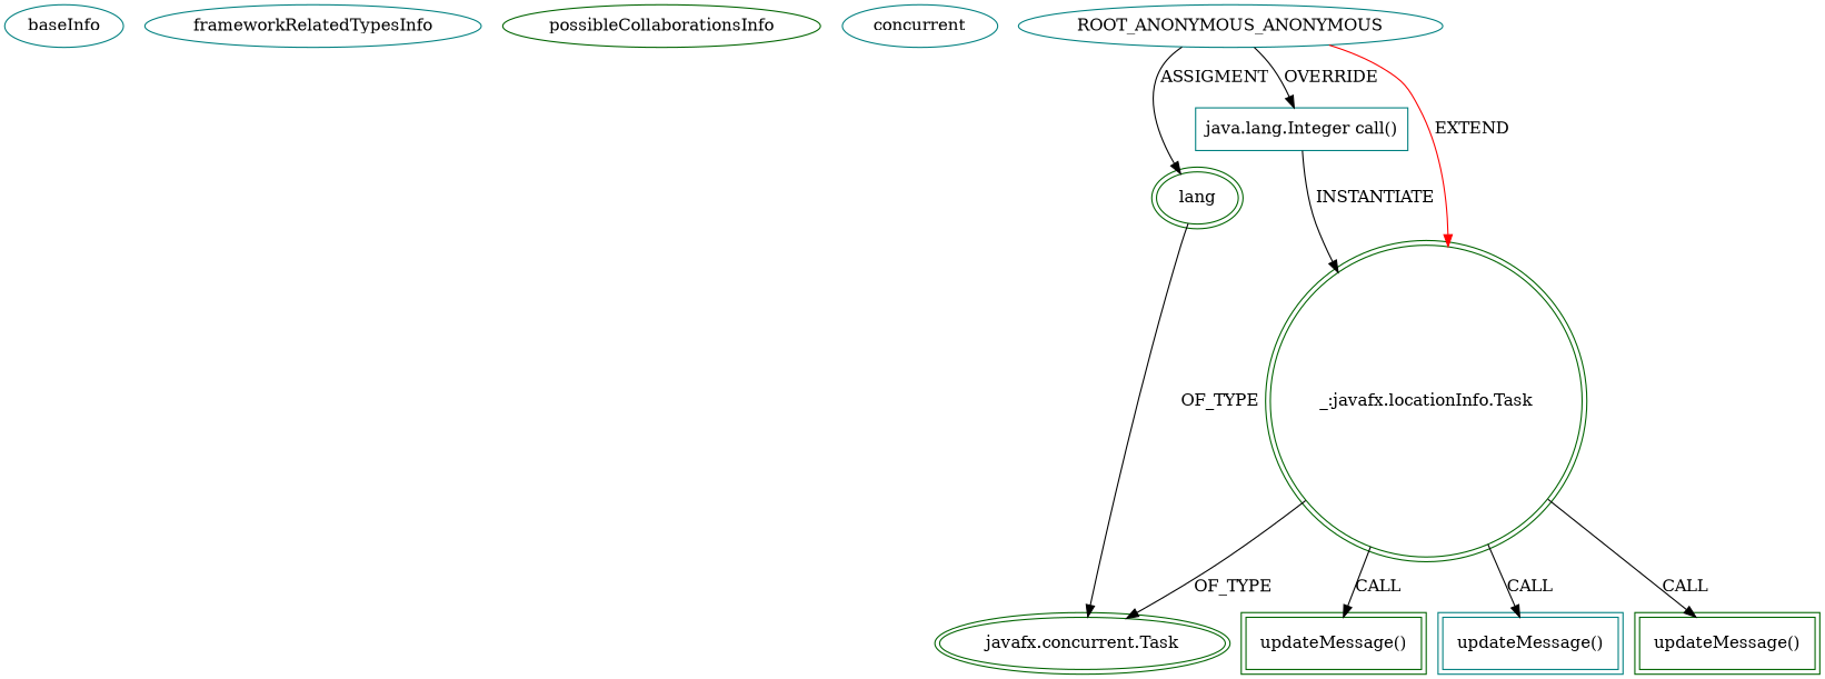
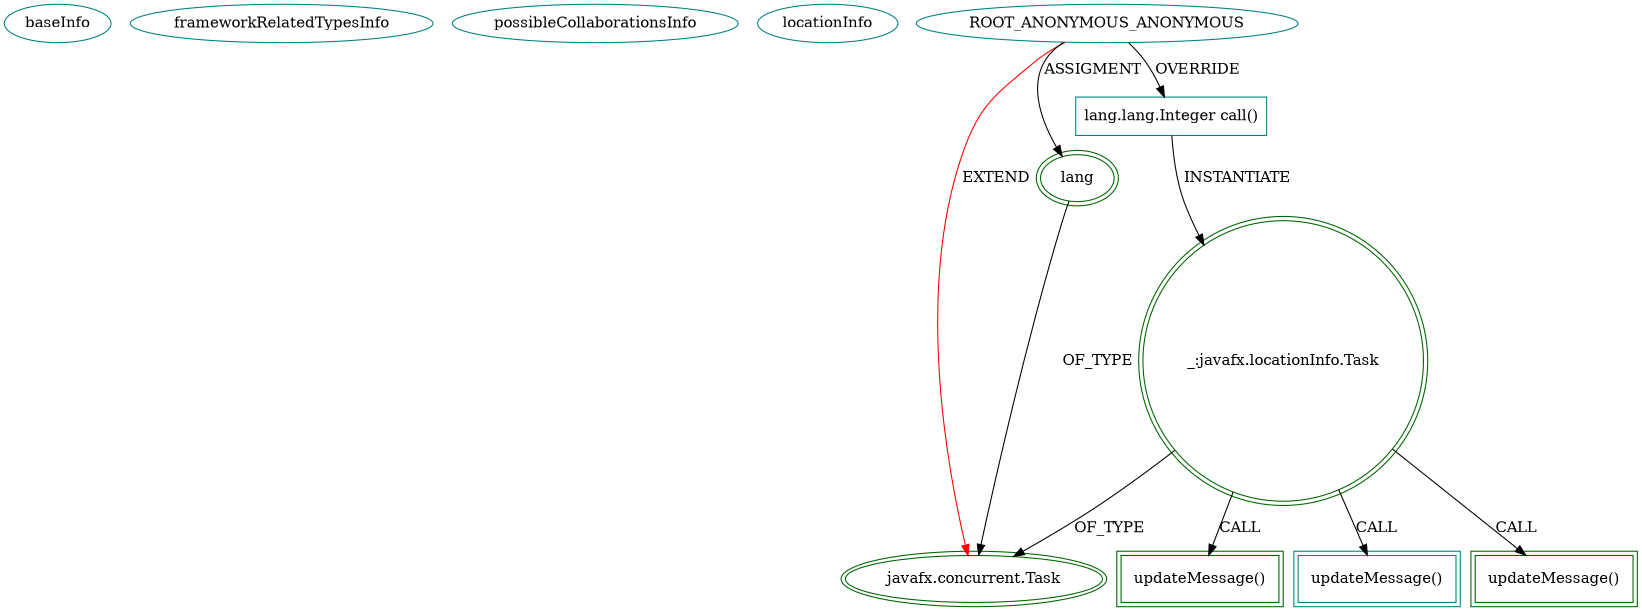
  digraph {
    node [color=teal isFrameworkType=true]
    baseInfo [category=extension_graph graphId=3332 isAnonymous=true possibleRelation=false isFrameworkType=""]
    frameworkRelatedTypesInfo [0="javafx.concurrent.Task" isFrameworkType=""]
-   possibleCollaborationsInfo [color=darkgreen isFrameworkType=""]
-   locationInfo [contextSignature="javafx.concurrent.Task createPDFCountTask(java.io.File)" filePath="/joe-degiovanni-Slipsheet/Slipsheet-master/src/com/mortenson/slipsheet/Slipsheet.java" graphId=3332 projectName="joe-degiovanni-Slipsheet" label=concurrent isFrameworkType=""]
+   possibleCollaborationsInfo [isFrameworkType=""]
+   locationInfo [contextSignature="javafx.concurrent.Task createPDFCountTask(java.io.File)" filePath="/joe-degiovanni-Slipsheet/Slipsheet-master/src/com/mortenson/slipsheet/Slipsheet.java" graphId=3332 projectName="joe-degiovanni-Slipsheet" isFrameworkType=""]
    n5 [isFrameworkType=false label=ROOT_ANONYMOUS_ANONYMOUS vertexType=ROOT_ANONYMOUS_DECLARATION]
    n6 [color=darkgreen label="javafx.concurrent.Task" peripheries=2 vertexType=FRAMEWORK_CLASS_TYPE]
    n7 [color=darkgreen label=lang peripheries=2 vertexType=OUTSIDE_VARIABLE_EXPRESION]
-   n8 [isFrameworkType=false label="java.lang.Integer call()" shape=box vertexType=OVERRIDING_METHOD_DECLARATION]
+   n8 [isFrameworkType=false label="lang.lang.Integer call()" shape=box vertexType=OVERRIDING_METHOD_DECLARATION]
    n9 [color=darkgreen label="_:javafx.locationInfo.Task" peripheries=2 shape=circle vertexType=VARIABLE_EXPRESION]
    n10 [color=darkgreen label="updateMessage()" peripheries=2 shape=box vertexType=INSIDE_CALL]
    n11 [label="updateMessage()" peripheries=2 shape=box vertexType=INSIDE_CALL]
    n12 [color=darkgreen label="updateMessage()" peripheries=2 shape=box vertexType=INSIDE_CALL]
-   n5 -> n9 [color=red label=EXTEND]
+   n5 -> n6 [color=red label=EXTEND]
    n5 -> n7 [label=ASSIGMENT]
    n5 -> n8 [label=OVERRIDE]
    n7 -> n6 [label=OF_TYPE]
    n8 -> n9 [label=INSTANTIATE]
    n9 -> n6 [label=OF_TYPE]
    n9 -> n10 [label=CALL]
    n9 -> n11 [label=CALL]
    n9 -> n12 [label=CALL]
  }
